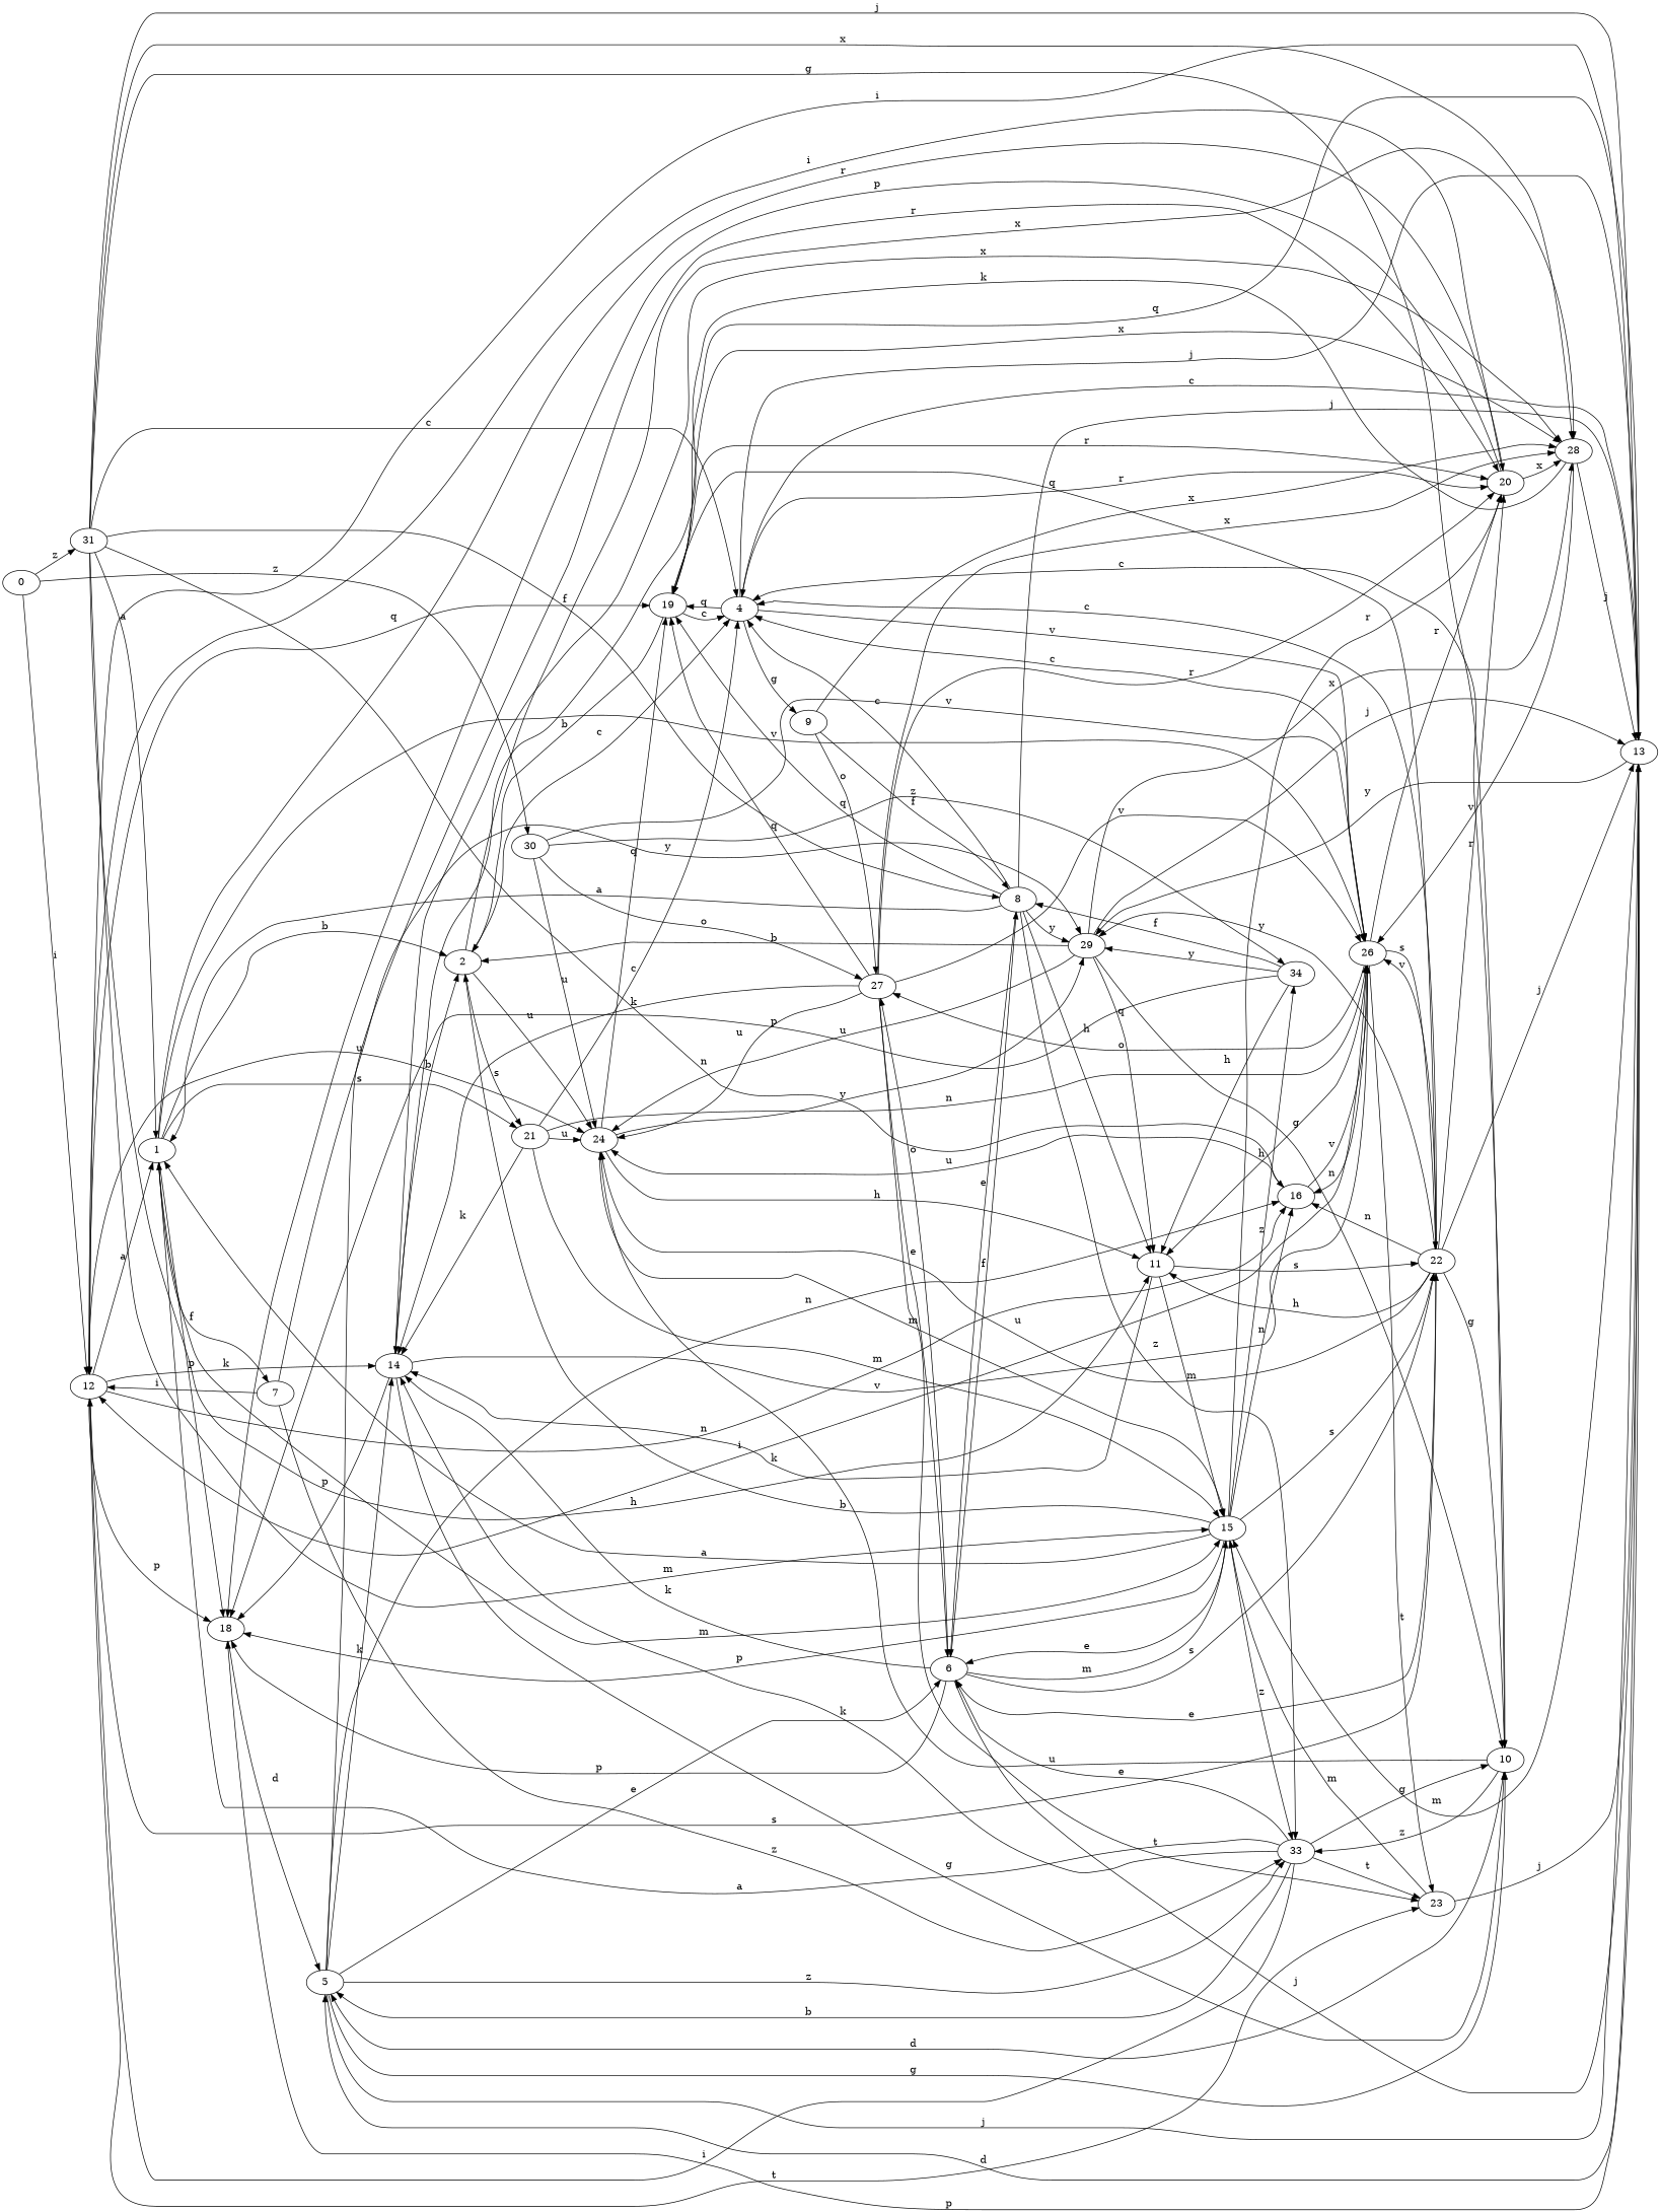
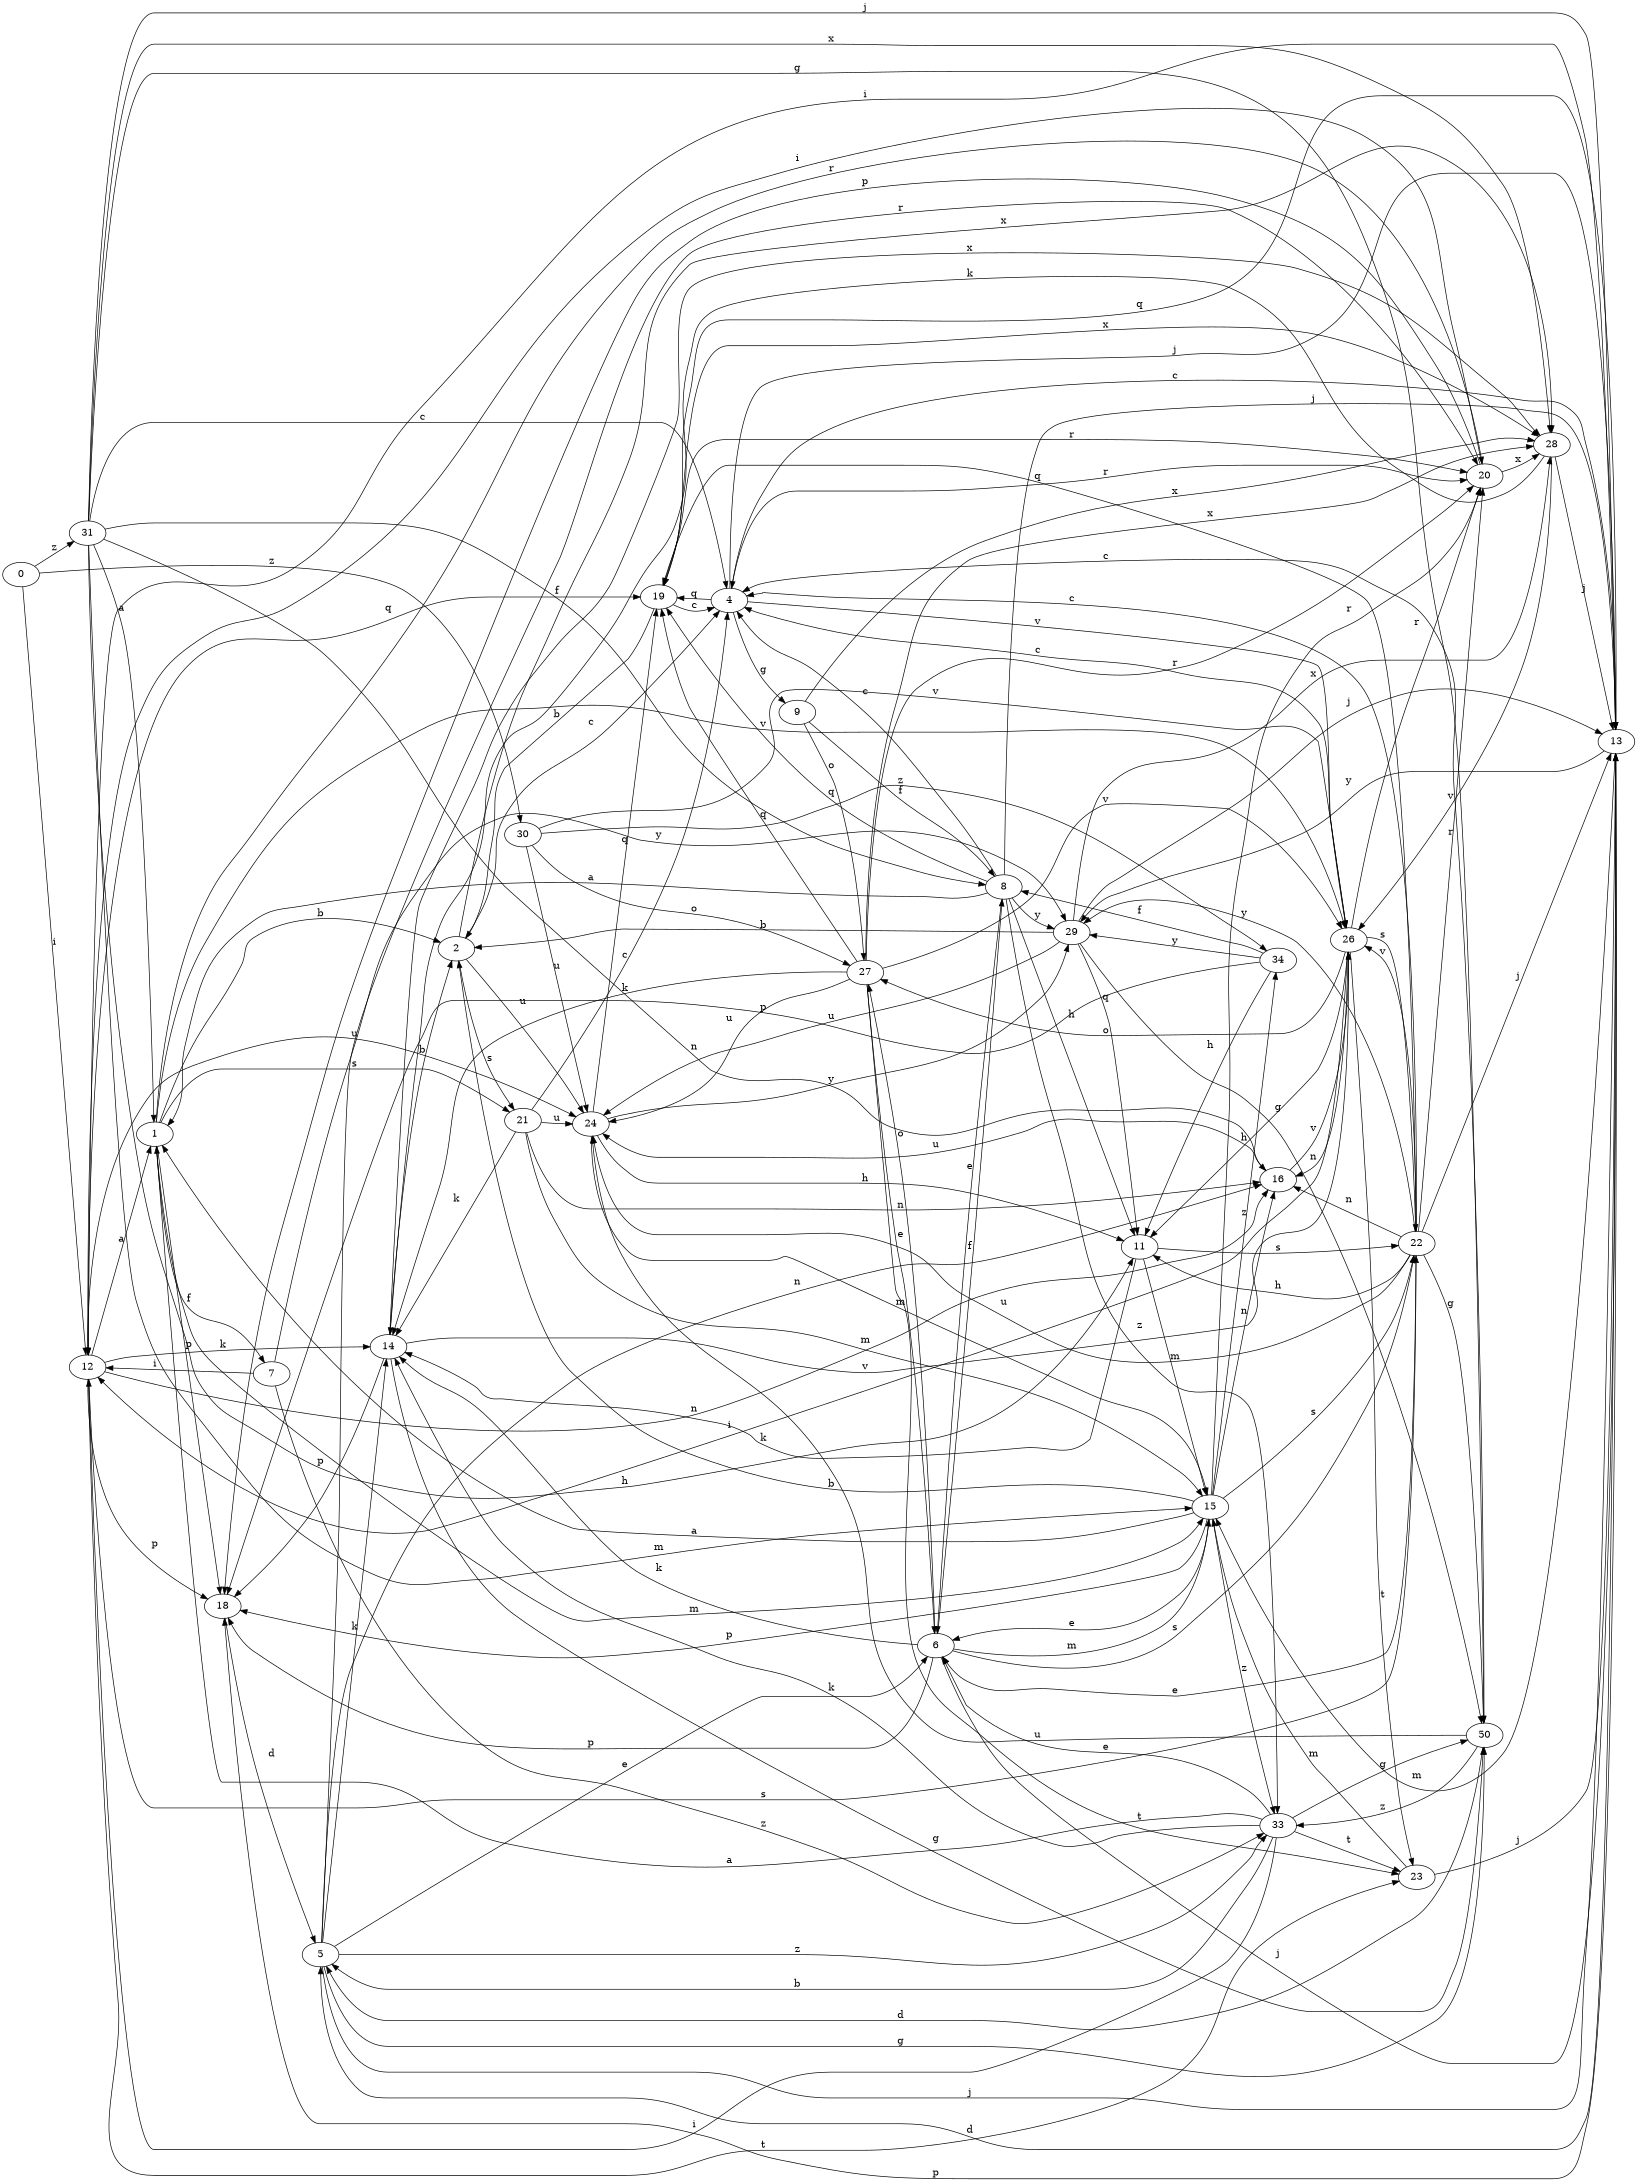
  strict digraph {
    rankdir=LR
    0
    12
    30
    31
    1
    18
    24
    19
    14
    16
    22
    23
    26
    n14 [label=27]
    34
    15
    4
    28
    13
-   10
+   10 [label=50]
    8
    11
    2
    7
    20
    21
    33
    29
    6
    5
    9
    0 -> 12 [label=i]
    0 -> 30 [label=z]
    0 -> 31 [label=z]
    12 -> 1 [label=a]
    12 -> 18 [label=p]
    12 -> 24 [label=u]
    12 -> 19 [label=q]
    12 -> 14 [label=k]
    12 -> 16 [label=n]
    12 -> 22 [label=s]
    12 -> 23 [label=t]
    30 -> 24 [label=u]
    30 -> 26 [label=v]
    30 -> n14 [label=o]
    30 -> 34 [label=z]
    31 -> 1 [label=a]
    31 -> 16 [label=n]
    31 -> 15 [label=m]
    31 -> 4 [label=c]
    31 -> 28 [label=x]
    31 -> 13 [label=j]
    31 -> 10 [label=g]
    31 -> 8 [label=f]
    31 -> 11 [label=h]
    1 -> 18 [label=p]
    1 -> 26 [label=v]
    1 -> 15 [label=m]
    1 -> 2 [label=b]
    1 -> 7 [label=f]
    1 -> 20 [label=r]
    1 -> 21 [label=s]
    18 -> 5 [label=d]
    24 -> 19 [label=q]
    24 -> 15 [label=m]
    24 -> 11 [label=h]
    24 -> 29 [label=y]
    19 -> 4 [label=c]
    19 -> 28 [label=x]
    19 -> 2 [label=b]
    19 -> 20 [label=r]
    14 -> 18 [label=p]
    14 -> 26 [label=v]
    14 -> 28 [label=x]
    14 -> 10 [label=g]
    14 -> 2 [label=b]
    16 -> 24 [label=u]
    16 -> 26 [label=v]
    22 -> 24 [label=u]
    22 -> 19 [label=q]
    22 -> 16 [label=n]
    22 -> 26 [label=v]
    22 -> 4 [label=c]
    22 -> 13 [label=j]
    22 -> 10 [label=g]
    22 -> 11 [label=h]
    22 -> 20 [label=r]
    22 -> 29 [label=y]
    22 -> 6 [label=e]
    23 -> 15 [label=m]
    23 -> 13 [label=j]
    26 -> 12 [label=i]
    26 -> 16 [label=n]
    26 -> 22 [label=s]
    26 -> 23 [label=t]
    26 -> n14 [label=o]
    26 -> 4 [label=c]
    26 -> 11 [label=h]
    26 -> 20 [label=r]
    n14 -> 24 [label=u]
    n14 -> 19 [label=q]
    n14 -> 14 [label=k]
    n14 -> 23 [label=t]
    n14 -> 26 [label=v]
    n14 -> 28 [label=x]
    n14 -> 20 [label=r]
    n14 -> 6 [label=e]
    34 -> 18 [label=p]
    34 -> 8 [label=f]
    34 -> 11 [label=h]
    34 -> 29 [label=y]
    15 -> 1 [label=a]
    15 -> 18 [label=p]
    15 -> 16 [label=n]
    15 -> 22 [label=s]
    15 -> 34 [label=z]
    15 -> 2 [label=b]
    15 -> 20 [label=r]
    15 -> 33 [label=z]
    15 -> 6 [label=e]
    4 -> 19 [label=q]
    4 -> 26 [label=v]
    4 -> 13 [label=j]
    4 -> 20 [label=r]
    4 -> 9 [label=g]
    28 -> 14 [label=k]
    28 -> 26 [label=v]
    28 -> 13 [label=j]
    13 -> 12 [label=i]
    13 -> 18 [label=p]
    13 -> 19 [label=q]
    13 -> 15 [label=m]
    13 -> 4 [label=c]
    13 -> 29 [label=y]
    13 -> 5 [label=d]
    10 -> 24 [label=u]
    10 -> 4 [label=c]
    10 -> 33 [label=z]
    10 -> 5 [label=d]
    8 -> 1 [label=a]
    8 -> 19 [label=q]
    8 -> 4 [label=c]
    8 -> 13 [label=j]
    8 -> 11 [label=h]
    8 -> 33 [label=z]
    8 -> 29 [label=y]
    8 -> 6 [label=e]
    11 -> 14 [label=k]
    11 -> 22 [label=s]
    11 -> 15 [label=m]
    2 -> 24 [label=u]
    2 -> 4 [label=c]
    2 -> 28 [label=x]
    2 -> 21 [label=s]
    7 -> 12 [label=i]
    7 -> 33 [label=z]
    7 -> 29 [label=y]
    20 -> 12 [label=i]
    20 -> 18 [label=p]
    20 -> 28 [label=x]
    21 -> 24 [label=u]
    21 -> 14 [label=k]
-   21 -> 26 [label=n]
+   21 -> 16 [label=n]
    21 -> 15 [label=m]
    21 -> 4 [label=c]
    33 -> 12 [label=i]
    33 -> 1 [label=a]
    33 -> 14 [label=k]
    33 -> 23 [label=t]
    33 -> 10 [label=g]
    33 -> 6 [label=e]
    33 -> 5 [label=b]
    29 -> 24 [label=u]
    29 -> 28 [label=x]
    29 -> 13 [label=j]
    29 -> 10 [label=g]
    29 -> 11 [label=q]
    29 -> 2 [label=b]
    6 -> 18 [label=p]
    6 -> 14 [label=k]
    6 -> 22 [label=s]
    6 -> n14 [label=o]
    6 -> 15 [label=m]
    6 -> 13 [label=j]
    6 -> 8 [label=f]
    5 -> 14 [label=k]
    5 -> 16 [label=n]
    5 -> 13 [label=j]
    5 -> 10 [label=g]
    5 -> 20 [label=r]
    5 -> 33 [label=z]
    5 -> 6 [label=e]
    9 -> n14 [label=o]
    9 -> 28 [label=x]
    9 -> 8 [label=f]
  }
